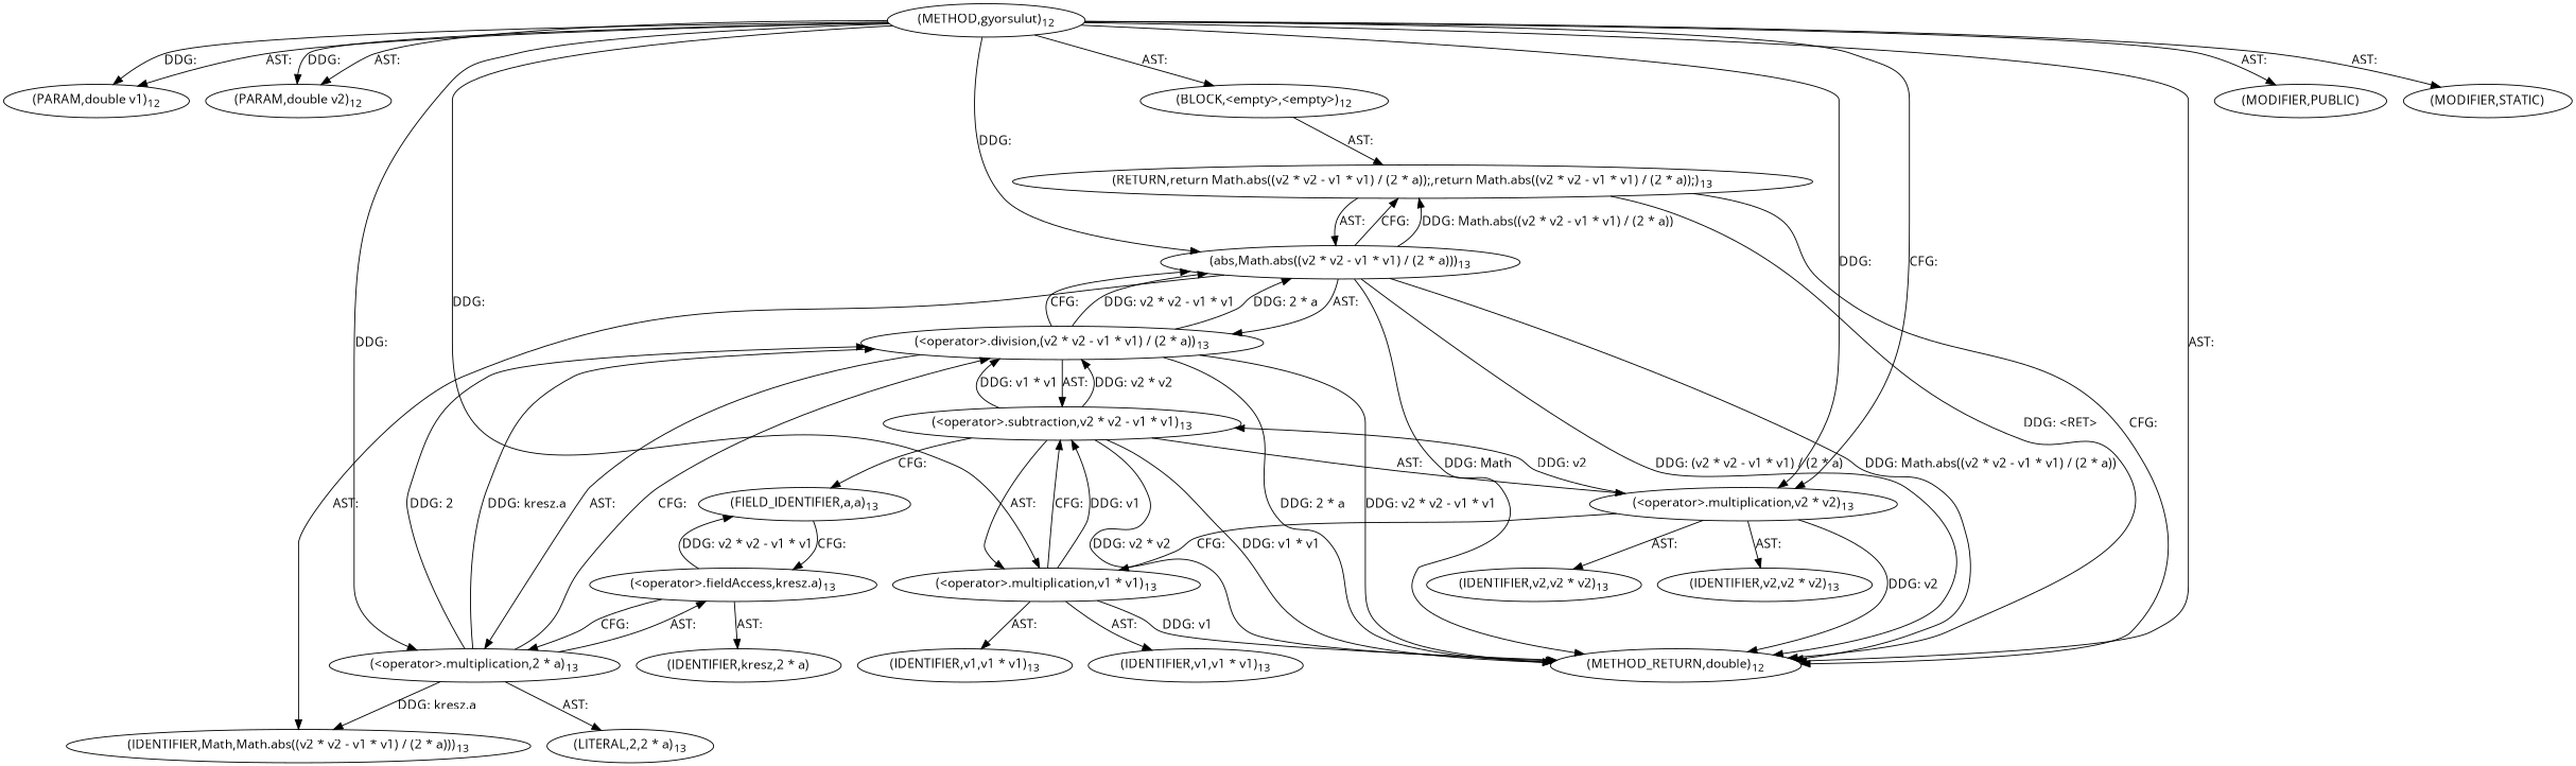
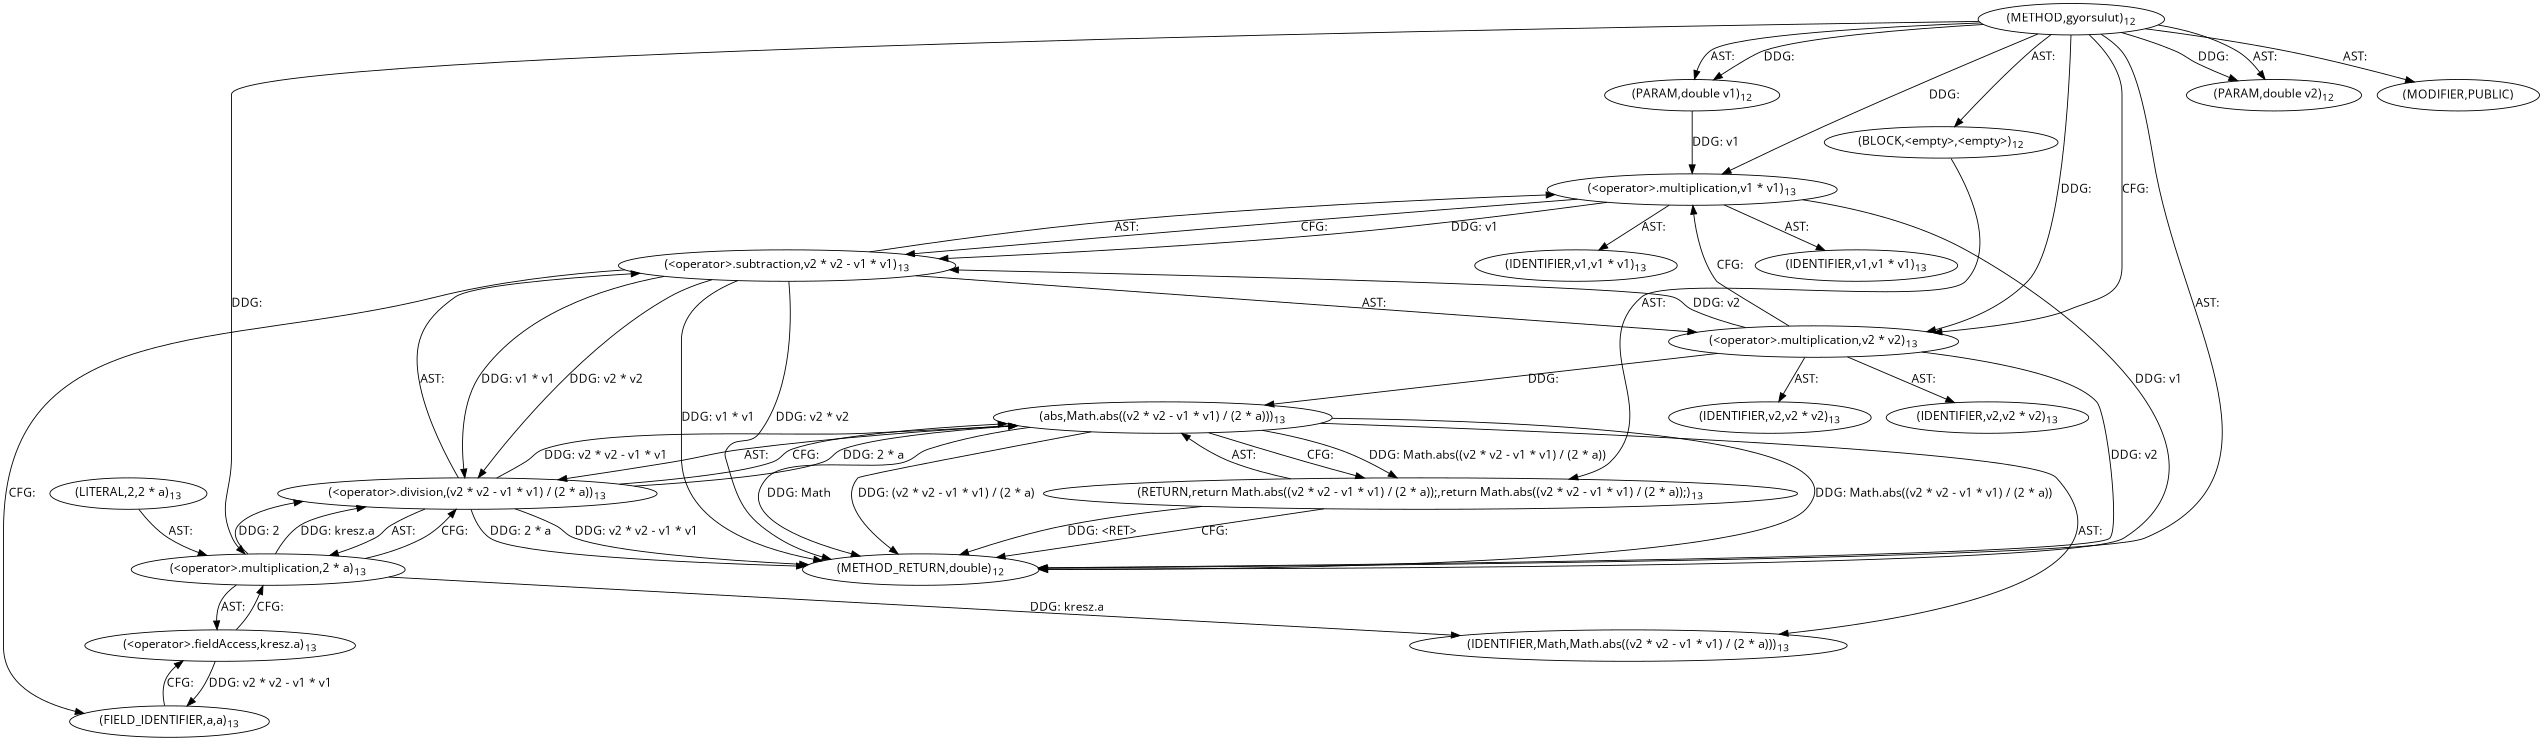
  digraph {
    fontname="Open Sans"
    node [fontname="Open Sans"]
    edge [fontname="Open Sans"]
    n1 [label=<(METHOD,gyorsulut)<SUB>12</SUB>>]
    n2 [label=<(PARAM,double v1)<SUB>12</SUB>>]
    n3 [label=<(PARAM,double v2)<SUB>12</SUB>>]
    n4 [label=<(BLOCK,&lt;empty&gt;,&lt;empty&gt;)<SUB>12</SUB>>]
    n5 [label=<(abs,Math.abs((v2 * v2 - v1 * v1) / (2 * a)))<SUB>13</SUB>>]
    n6 [label=<(&lt;operator&gt;.multiplication,v2 * v2)<SUB>13</SUB>>]
    n7 [label=<(&lt;operator&gt;.multiplication,v1 * v1)<SUB>13</SUB>>]
    n8 [label=<(&lt;operator&gt;.multiplication,2 * a)<SUB>13</SUB>>]
    n9 [label=<(MODIFIER,PUBLIC)>]
-   n10 [label=<(MODIFIER,STATIC)>]
    n11 [label=<(METHOD_RETURN,double)<SUB>12</SUB>>]
    n12 [label=<(RETURN,return Math.abs((v2 * v2 - v1 * v1) / (2 * a));,return Math.abs((v2 * v2 - v1 * v1) / (2 * a));)<SUB>13</SUB>>]
    n13 [label=<(IDENTIFIER,Math,Math.abs((v2 * v2 - v1 * v1) / (2 * a)))<SUB>13</SUB>>]
    n14 [label=<(&lt;operator&gt;.division,(v2 * v2 - v1 * v1) / (2 * a))<SUB>13</SUB>>]
    n15 [label=<(&lt;operator&gt;.subtraction,v2 * v2 - v1 * v1)<SUB>13</SUB>>]
    n16 [label=<(IDENTIFIER,v2,v2 * v2)<SUB>13</SUB>>]
    n17 [label=<(IDENTIFIER,v2,v2 * v2)<SUB>13</SUB>>]
    n18 [label=<(IDENTIFIER,v1,v1 * v1)<SUB>13</SUB>>]
    n19 [label=<(IDENTIFIER,v1,v1 * v1)<SUB>13</SUB>>]
    n20 [label=<(LITERAL,2,2 * a)<SUB>13</SUB>>]
    n21 [label=<(&lt;operator&gt;.fieldAccess,kresz.a)<SUB>13</SUB>>]
    n22 [label=<(FIELD_IDENTIFIER,a,a)<SUB>13</SUB>>]
-   n23 [label=<(IDENTIFIER,kresz,2 * a)>]
    n1 -> n2 [label="AST: "]
    n1 -> n2 [label="DDG: "]
    n1 -> n3 [label="AST: "]
    n1 -> n3 [label="DDG: "]
    n1 -> n4 [label="AST: "]
-   n1 -> n5 [label="DDG: "]
+   n6 -> n5 [label="DDG: "]
    n1 -> n6 [label="CFG: "]
    n1 -> n6 [label="DDG: "]
    n1 -> n7 [label="DDG: "]
    n1 -> n8 [label="DDG: "]
    n1 -> n9 [label="AST: "]
-   n1 -> n10 [label="AST: "]
    n1 -> n11 [label="AST: "]
+   n2 -> n7 [label="DDG: v1"]
    n4 -> n12 [label="AST: "]
    n5 -> n11 [label="DDG: Math"]
    n5 -> n11 [label="DDG: (v2 * v2 - v1 * v1) / (2 * a)"]
    n5 -> n11 [label="DDG: Math.abs((v2 * v2 - v1 * v1) / (2 * a))"]
    n5 -> n12 [label="CFG: "]
    n5 -> n12 [label="DDG: Math.abs((v2 * v2 - v1 * v1) / (2 * a))"]
    n5 -> n13 [label="AST: "]
    n5 -> n14 [label="AST: "]
    n6 -> n7 [label="CFG: "]
    n6 -> n11 [label="DDG: v2"]
    n6 -> n15 [label="DDG: v2"]
    n6 -> n16 [label="AST: "]
    n6 -> n17 [label="AST: "]
    n7 -> n11 [label="DDG: v1"]
    n7 -> n15 [label="CFG: "]
    n7 -> n15 [label="DDG: v1"]
    n7 -> n18 [label="AST: "]
    n7 -> n19 [label="AST: "]
    n8 -> n13 [label="DDG: kresz.a"]
    n8 -> n14 [label="CFG: "]
    n8 -> n14 [label="DDG: 2"]
    n8 -> n14 [label="DDG: kresz.a"]
-   n8 -> n20 [label="AST: "]
+   n20 -> n8 [label="AST: "]
    n8 -> n21 [label="AST: "]
    n12 -> n5 [label="AST: "]
    n12 -> n11 [label="CFG: "]
    n12 -> n11 [label="DDG: &lt;RET&gt;"]
    n14 -> n5 [label="CFG: "]
    n14 -> n5 [label="DDG: v2 * v2 - v1 * v1"]
    n14 -> n5 [label="DDG: 2 * a"]
    n14 -> n8 [label="AST: "]
    n14 -> n11 [label="DDG: v2 * v2 - v1 * v1"]
    n14 -> n11 [label="DDG: 2 * a"]
    n14 -> n15 [label="AST: "]
    n15 -> n6 [label="AST: "]
    n15 -> n7 [label="AST: "]
    n15 -> n11 [label="DDG: v2 * v2"]
    n15 -> n11 [label="DDG: v1 * v1"]
    n15 -> n14 [label="DDG: v2 * v2"]
    n15 -> n14 [label="DDG: v1 * v1"]
    n15 -> n22 [label="CFG: "]
    n21 -> n8 [label="CFG: "]
    n21 -> n22 [label="DDG: v2 * v2 - v1 * v1"]
-   n21 -> n23 [label="AST: "]
    n22 -> n21 [label="CFG: "]
  }
